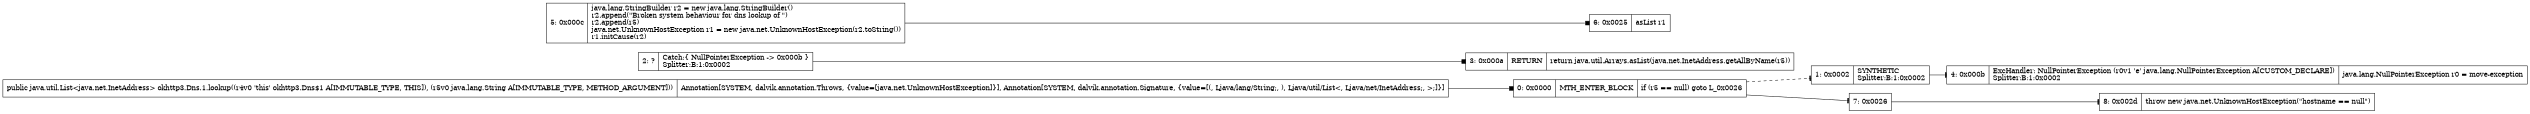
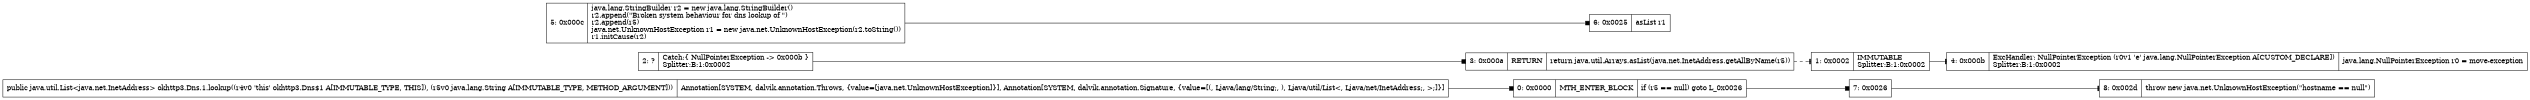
  digraph {
    rankdir=LR
    node [shape=record]
    edge [arrowhead=tee]
    n1 [label="{0\:\ 0x0000|MTH_ENTER_BLOCK\l|if (r5 == null) goto L_0x0026\l}"]
-   n2 [label="{1\:\ 0x0002|SYNTHETIC\lSplitter:B:1:0x0002\l}"]
+   n2 [label="{1\:\ 0x0002|IMMUTABLE\lSplitter:B:1:0x0002\l}"]
    n3 [label="{7\:\ 0x0026}"]
    n4 [label="{4\:\ 0x000b|ExcHandler: NullPointerException (r0v1 'e' java.lang.NullPointerException A[CUSTOM_DECLARE])\lSplitter:B:1:0x0002\l|java.lang.NullPointerException r0 = move\-exception\l}"]
    n5 [label="{8\:\ 0x002d|throw new java.net.UnknownHostException(\"hostname == null\")\l}"]
    n6 [label="{2\:\ ?|Catch:\{ NullPointerException \-\> 0x000b \}\lSplitter:B:1:0x0002\l}"]
    n7 [label="{3\:\ 0x000a|RETURN\l|return java.util.Arrays.asList(java.net.InetAddress.getAllByName(r5))\l}"]
    n8 [label="{5\:\ 0x000c|java.lang.StringBuilder r2 = new java.lang.StringBuilder()\lr2.append(\"Broken system behaviour for dns lookup of \")\lr2.append(r5)\ljava.net.UnknownHostException r1 = new java.net.UnknownHostException(r2.toString())\lr1.initCause(r2)\l}"]
    n9 [label="{6\:\ 0x0025|asList r1\l}"]
    n10 [label="{public java.util.List\<java.net.InetAddress\> okhttp3.Dns.1.lookup((r4v0 'this' okhttp3.Dns$1 A[IMMUTABLE_TYPE, THIS]), (r5v0 java.lang.String A[IMMUTABLE_TYPE, METHOD_ARGUMENT]))  | Annotation[SYSTEM, dalvik.annotation.Throws, \{value=[java.net.UnknownHostException]\}], Annotation[SYSTEM, dalvik.annotation.Signature, \{value=[(, Ljava\/lang\/String;, ), Ljava\/util\/List\<, Ljava\/net\/InetAddress;, \>;]\}]\l}"]
-   n1 -> n2 [style=dashed]
-   n1 -> n3
+   n7 -> n2 [style=dashed]
+   n1 -> n3 [arrowhead=box]
    n2 -> n4
    n3 -> n5
    n6 -> n7 [arrowhead=box]
    n8 -> n9 [arrowhead=box]
    n10 -> n1 [arrowhead=box]
  }
